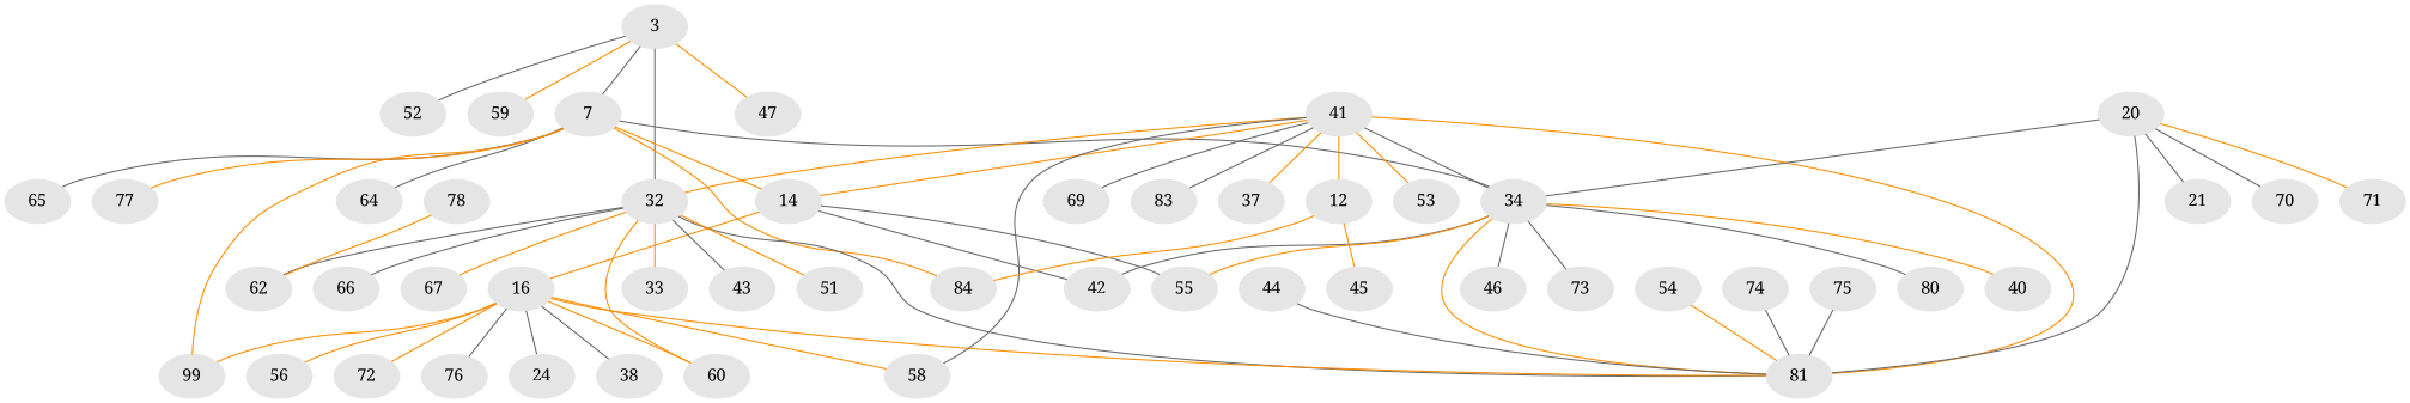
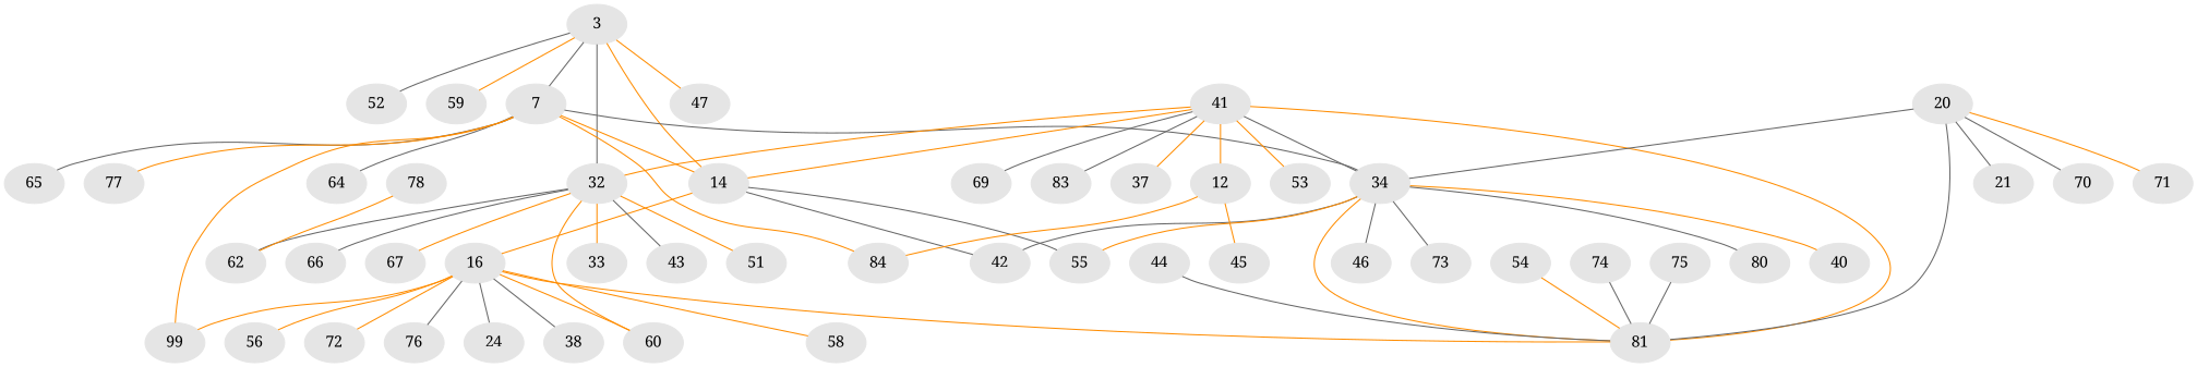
  graph {
    fontname="Noto Serif"
    node [color=gray90 fontname="Noto Serif" style=filled]
    edge [color=darkorange fontname="Noto Serif"]
    3 [super="+1"]
    7 [super="+6"]
    14 [super="+13"]
    32 [super="+4"]
    47
    52
    59
    34 [super="+8+23+29"]
    64 [super="+39"]
    65
    77
    n12 [label=99]
    84 [super="+63"]
    16 [super="+15"]
    42 [super="+25"]
    55
    81 [super="+50+19"]
    60
    33
    43
    51
    62
    66 [super="+61"]
    67
    40
    46 [super="+30"]
    73
    80
    n29 [label=41 super="+9"]
    12 [super="+10"]
    37
    53
    58 [super="+41"]
    69
    83 [super="+49+57+82"]
    45
    24
    38
    56
    72
    76
    20 [super="+18"]
    21
    70
    71 [super="+68"]
    44
    54
    74
    75 [super="+36"]
    78
    3 -- 7 [color=gray40]
+   3 -- 14
    3 -- 32 [color=gray40 weight=4]
    3 -- 47
    3 -- 52 [color=gray40]
    3 -- 59
    7 -- 14
    7 -- 34 [color=gray40 weight=4]
    7 -- 64 [color=gray40]
    7 -- 65 [color=gray40]
    7 -- 77
    7 -- n12
    7 -- 84
    14 -- 16 [weight=4]
    14 -- 42 [color=gray40]
    14 -- 55 [color=gray40]
-   32 -- 81 [color=gray40]
    32 -- 60
    32 -- 33
    32 -- 43 [color=gray40]
    32 -- 51
    32 -- 62 [color=gray40]
    32 -- 66 [color=gray40]
    32 -- 67
    34 -- 42 [color=gray40]
    34 -- 55
    34 -- 81
    34 -- 40
    34 -- 46 [color=gray40]
    34 -- 73 [color=gray40]
    34 -- 80 [color=gray40]
    16 -- n12
    16 -- 81 [weight=2]
    16 -- 60
    16 -- 58
    16 -- 24 [color=gray40]
    16 -- 38 [color=gray40]
    16 -- 56
    16 -- 72
    16 -- 76 [color=gray40]
    n29 -- 14
    n29 -- 32
    n29 -- 34 [color=gray40]
    n29 -- 81 [weight=2]
    n29 -- 12 [weight=4]
    n29 -- 37
    n29 -- 53
-   n29 -- 58 [color=gray40]
    n29 -- 69 [color=gray40]
    n29 -- 83 [color=gray40]
    12 -- 84
    12 -- 45
    20 -- 34 [color=gray40]
    20 -- 81 [color=gray40 weight=4]
    20 -- 21 [color=gray40]
    20 -- 70 [color=gray40]
    20 -- 71
    44 -- 81 [color=gray40]
    54 -- 81
    74 -- 81 [color=gray40]
    75 -- 81 [color=gray40]
    78 -- 62
  }
